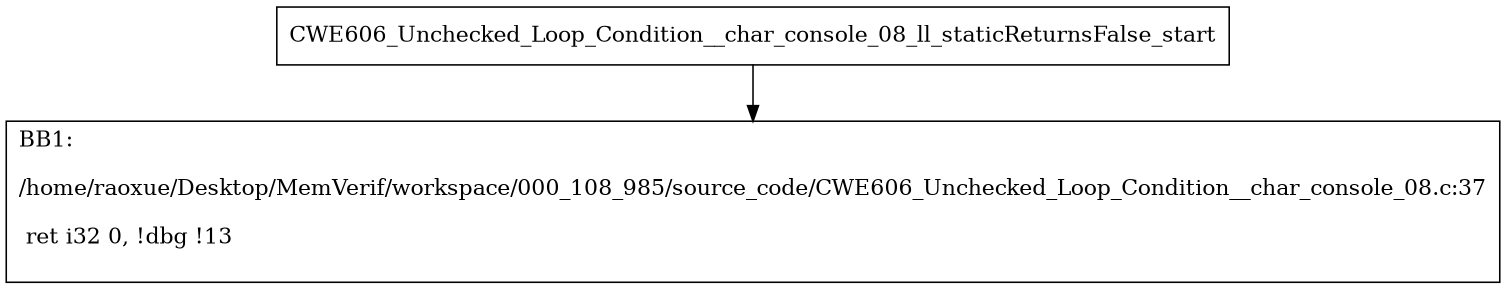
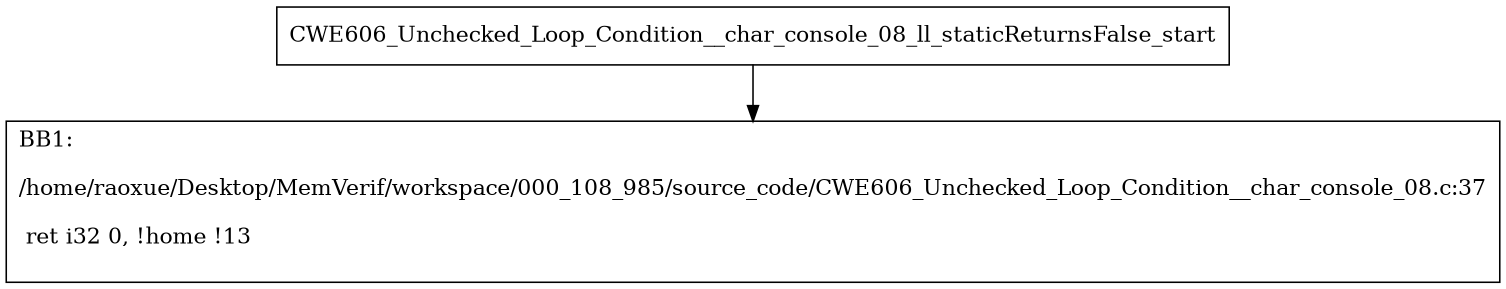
  digraph {
    node [shape=record]
    n1 [label="{CWE606_Unchecked_Loop_Condition__char_console_08_ll_staticReturnsFalse_start}"]
-   n2 [label="{BB1:\l\l/home/raoxue/Desktop/MemVerif/workspace/000_108_985/source_code/CWE606_Unchecked_Loop_Condition__char_console_08.c:37\l\n  ret i32 0, !dbg !13\l\n}"]
+   n2 [label="{BB1:\l\l/home/raoxue/Desktop/MemVerif/workspace/000_108_985/source_code/CWE606_Unchecked_Loop_Condition__char_console_08.c:37\l\n  ret i32 0, !home !13\l\n}"]
    n1 -> n2
  }
